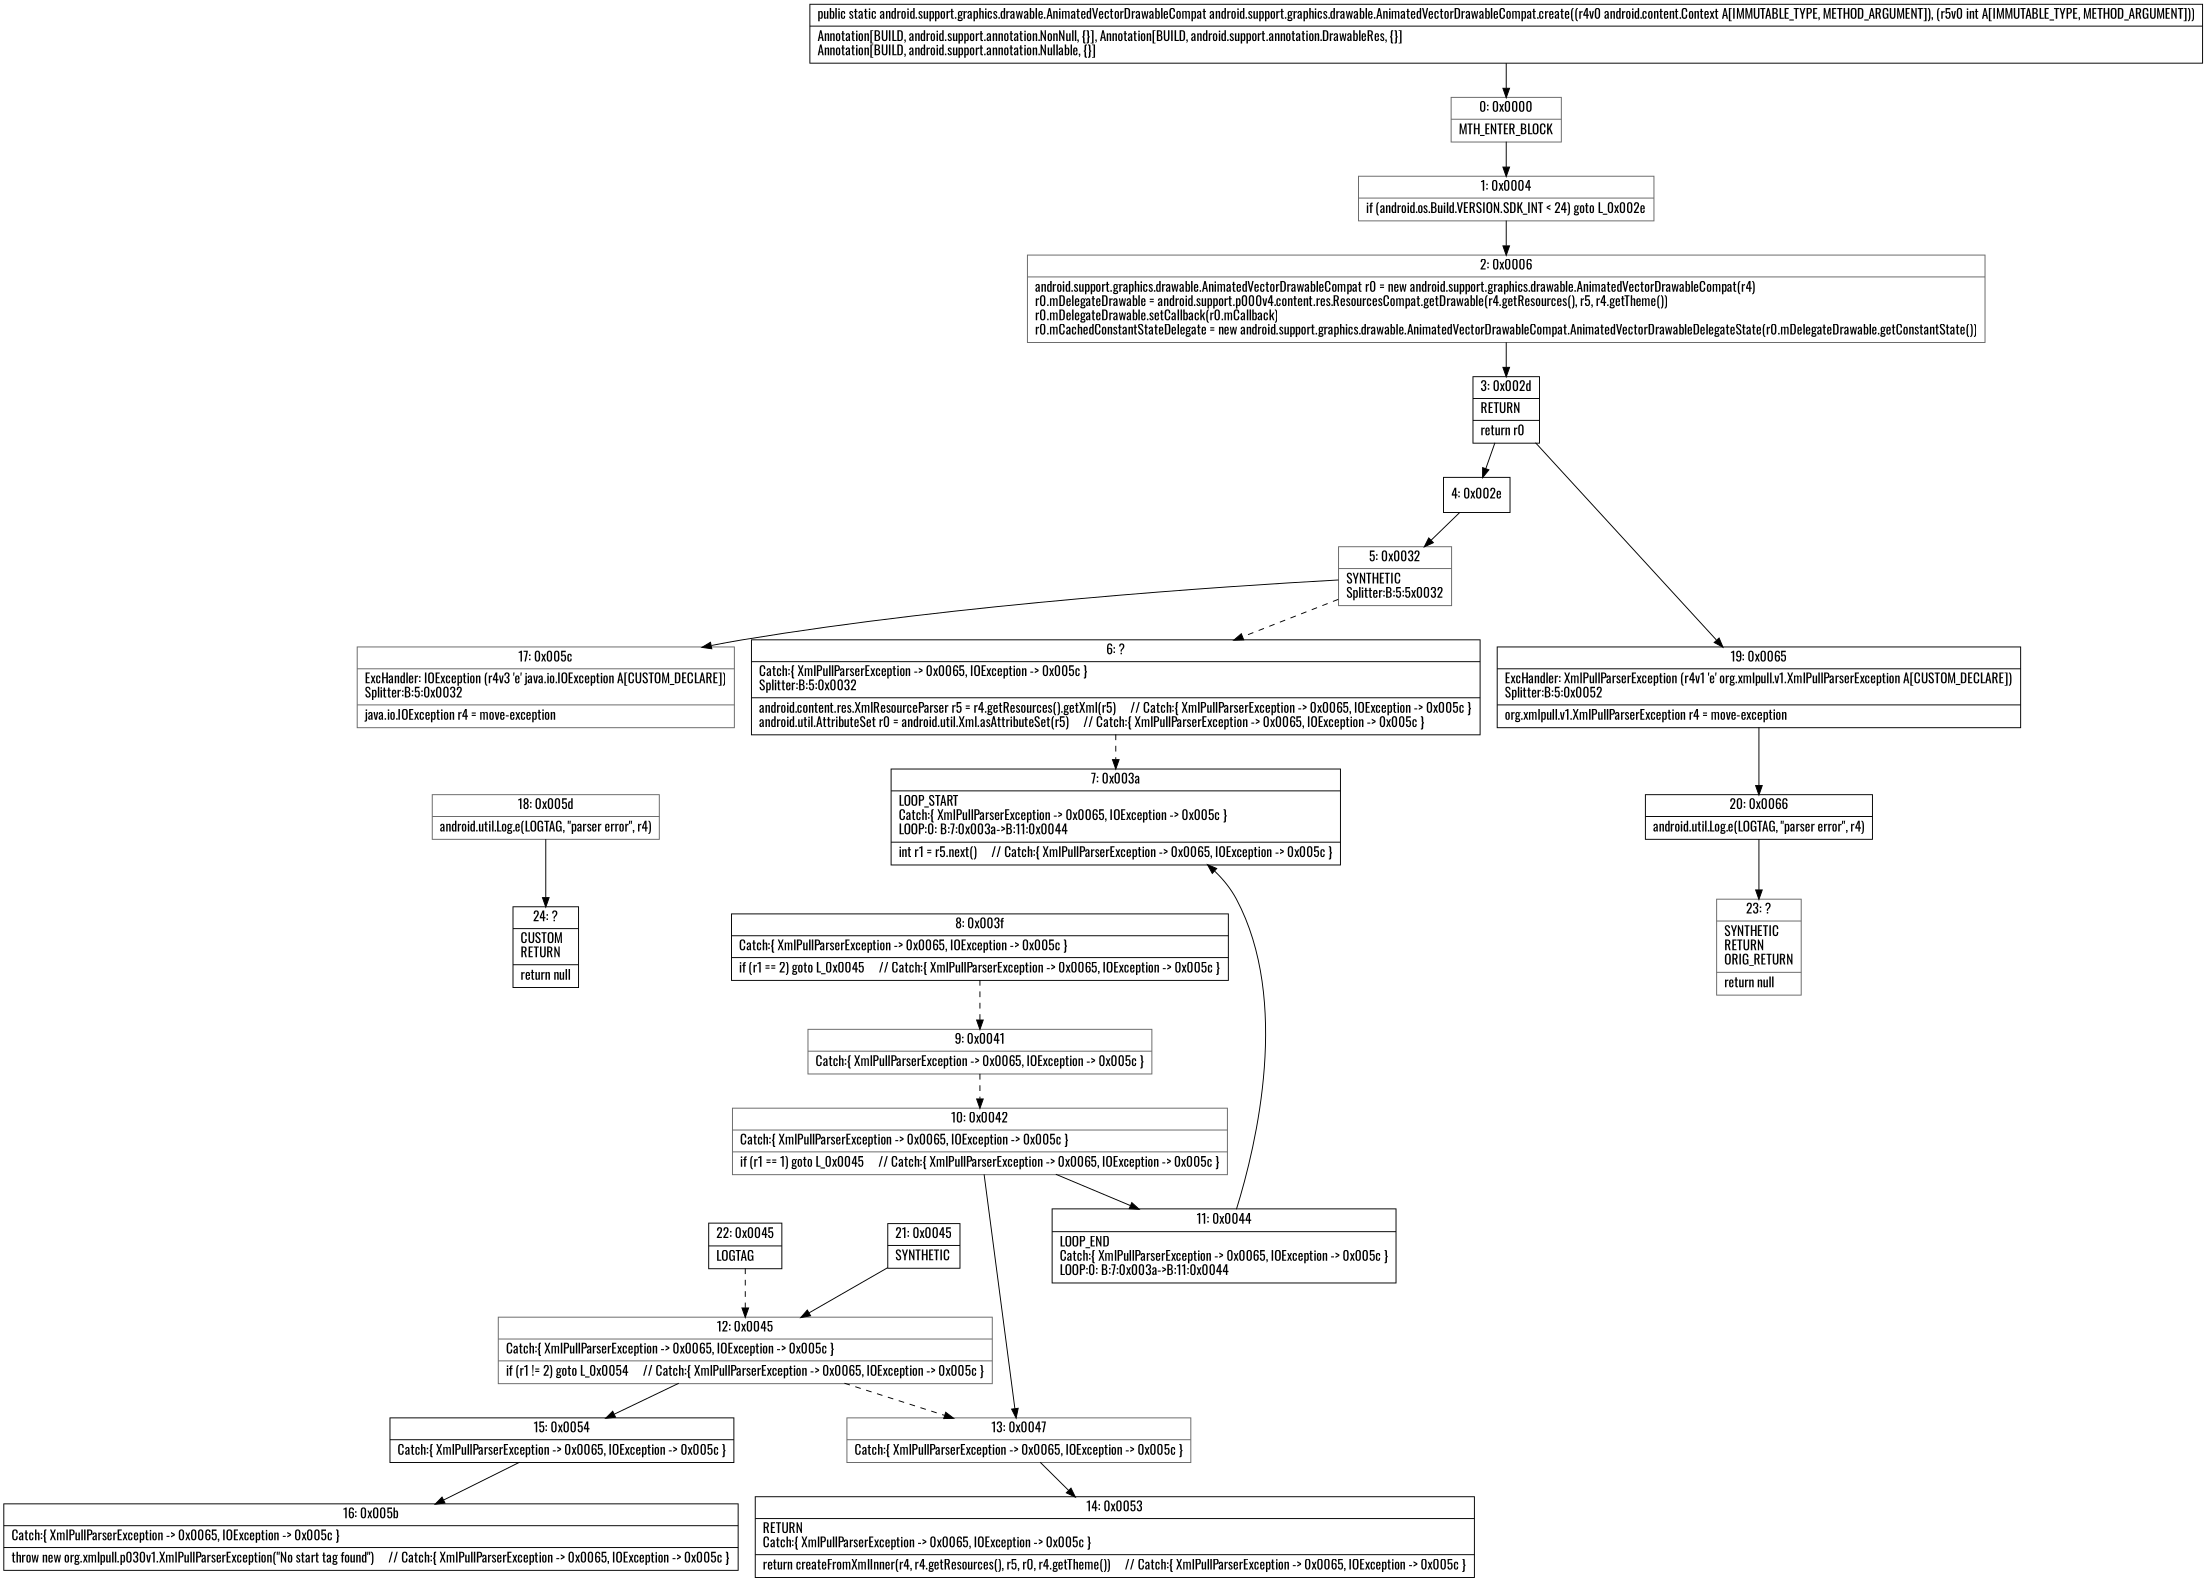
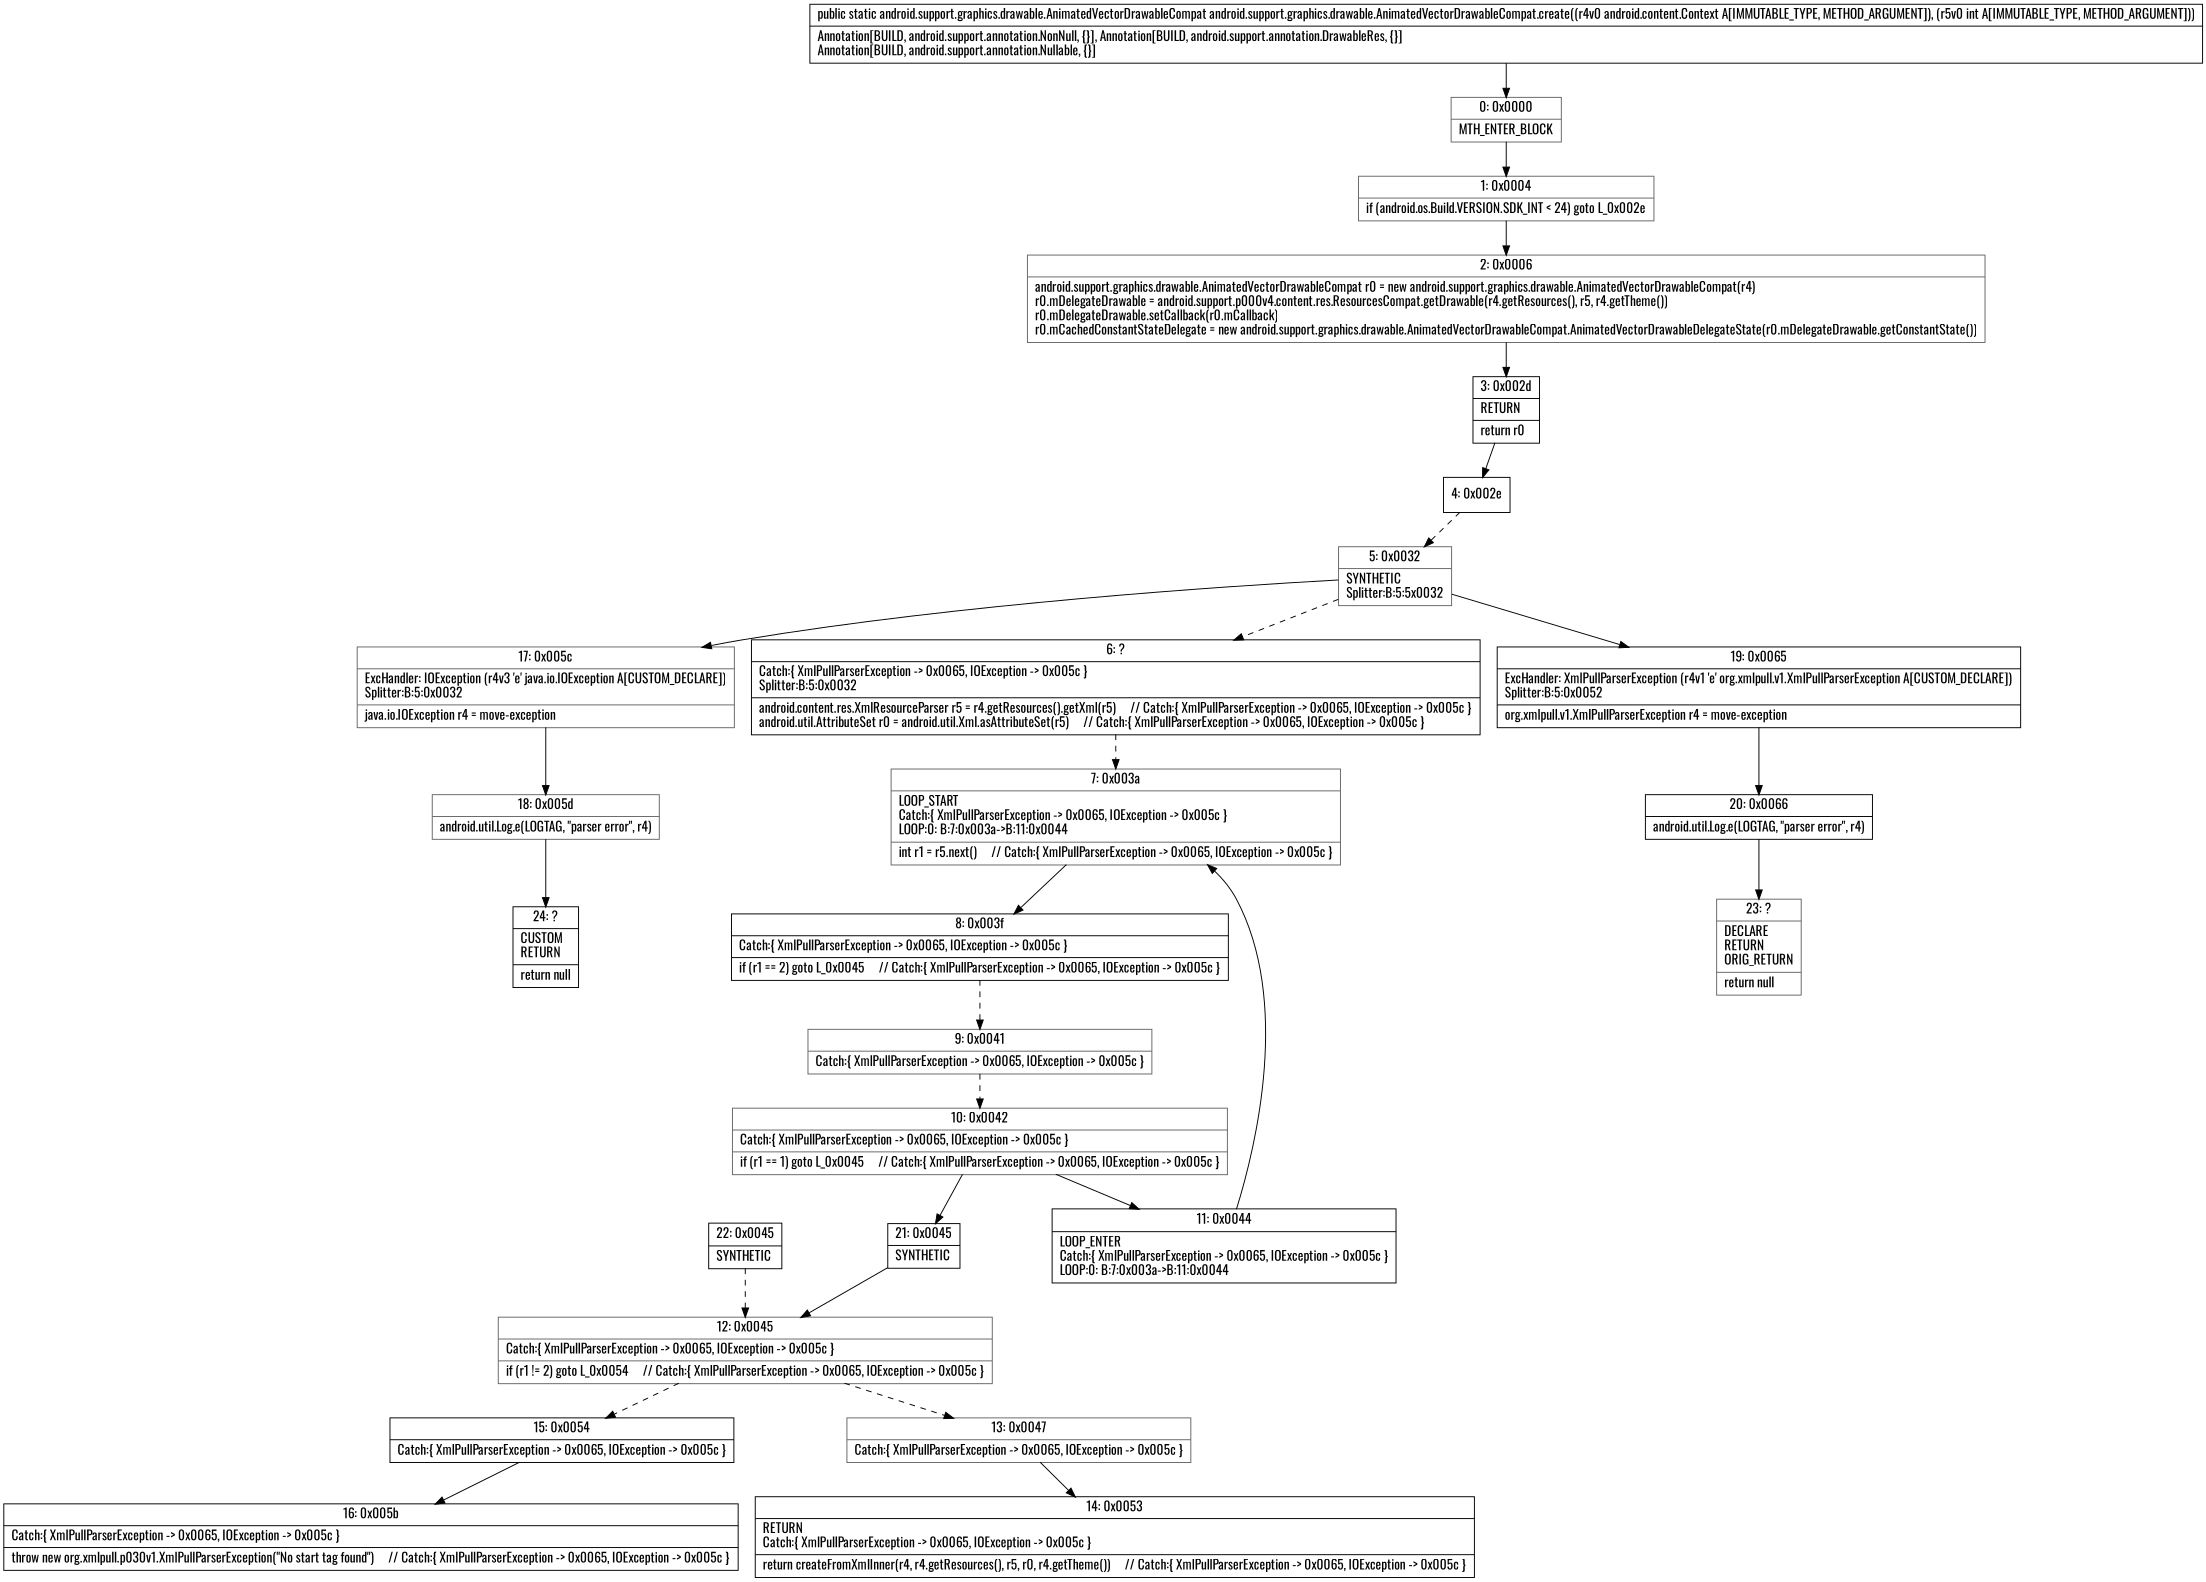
  digraph {
    fontname=Oswald
    node [color=black fontname=Oswald shape=record]
    edge [fontname=Oswald]
    n1 [color=gray40 label="{0\:\ 0x0000|MTH_ENTER_BLOCK\l}"]
    n2 [color=gray40 label="{1\:\ 0x0004|if (android.os.Build.VERSION.SDK_INT \< 24) goto L_0x002e\l}"]
    n3 [color=gray40 label="{2\:\ 0x0006|android.support.graphics.drawable.AnimatedVectorDrawableCompat r0 = new android.support.graphics.drawable.AnimatedVectorDrawableCompat(r4)\lr0.mDelegateDrawable = android.support.p000v4.content.res.ResourcesCompat.getDrawable(r4.getResources(), r5, r4.getTheme())\lr0.mDelegateDrawable.setCallback(r0.mCallback)\lr0.mCachedConstantStateDelegate = new android.support.graphics.drawable.AnimatedVectorDrawableCompat.AnimatedVectorDrawableDelegateState(r0.mDelegateDrawable.getConstantState())\l}"]
    n4 [label="{3\:\ 0x002d|RETURN\l|return r0\l}"]
    n5 [label="{4\:\ 0x002e}"]
    n6 [color=gray40 label="{5\:\ 0x0032|SYNTHETIC\lSplitter:B:5:5x0032\l}"]
    n7 [label="{6\:\ ?|Catch:\{ XmlPullParserException \-\> 0x0065, IOException \-\> 0x005c \}\lSplitter:B:5:0x0032\l|android.content.res.XmlResourceParser r5 = r4.getResources().getXml(r5)     \/\/ Catch:\{ XmlPullParserException \-\> 0x0065, IOException \-\> 0x005c \}\landroid.util.AttributeSet r0 = android.util.Xml.asAttributeSet(r5)     \/\/ Catch:\{ XmlPullParserException \-\> 0x0065, IOException \-\> 0x005c \}\l}"]
    n8 [color=gray40 label="{17\:\ 0x005c|ExcHandler: IOException (r4v3 'e' java.io.IOException A[CUSTOM_DECLARE])\lSplitter:B:5:0x0032\l|java.io.IOException r4 = move\-exception\l}"]
    n9 [label="{19\:\ 0x0065|ExcHandler: XmlPullParserException (r4v1 'e' org.xmlpull.v1.XmlPullParserException A[CUSTOM_DECLARE])\lSplitter:B:5:0x0052\l|org.xmlpull.v1.XmlPullParserException r4 = move\-exception\l}"]
-   n10 [label="{7\:\ 0x003a|LOOP_START\lCatch:\{ XmlPullParserException \-\> 0x0065, IOException \-\> 0x005c \}\lLOOP:0: B:7:0x003a\-\>B:11:0x0044\l|int r1 = r5.next()     \/\/ Catch:\{ XmlPullParserException \-\> 0x0065, IOException \-\> 0x005c \}\l}"]
+   n10 [color=gray40 label="{7\:\ 0x003a|LOOP_START\lCatch:\{ XmlPullParserException \-\> 0x0065, IOException \-\> 0x005c \}\lLOOP:0: B:7:0x003a\-\>B:11:0x0044\l|int r1 = r5.next()     \/\/ Catch:\{ XmlPullParserException \-\> 0x0065, IOException \-\> 0x005c \}\l}"]
    n11 [color=gray40 label="{18\:\ 0x005d|android.util.Log.e(LOGTAG, \"parser error\", r4)\l}"]
    n12 [label="{20\:\ 0x0066|android.util.Log.e(LOGTAG, \"parser error\", r4)\l}"]
    n13 [label="{8\:\ 0x003f|Catch:\{ XmlPullParserException \-\> 0x0065, IOException \-\> 0x005c \}\l|if (r1 == 2) goto L_0x0045     \/\/ Catch:\{ XmlPullParserException \-\> 0x0065, IOException \-\> 0x005c \}\l}"]
    n14 [color=gray40 label="{9\:\ 0x0041|Catch:\{ XmlPullParserException \-\> 0x0065, IOException \-\> 0x005c \}\l}"]
    n15 [color=gray40 label="{10\:\ 0x0042|Catch:\{ XmlPullParserException \-\> 0x0065, IOException \-\> 0x005c \}\l|if (r1 == 1) goto L_0x0045     \/\/ Catch:\{ XmlPullParserException \-\> 0x0065, IOException \-\> 0x005c \}\l}"]
-   n16 [label="{22\:\ 0x0045|LOGTAG\l}"]
+   n16 [label="{22\:\ 0x0045|SYNTHETIC\l}"]
    n17 [color=gray40 label="{12\:\ 0x0045|Catch:\{ XmlPullParserException \-\> 0x0065, IOException \-\> 0x005c \}\l|if (r1 != 2) goto L_0x0054     \/\/ Catch:\{ XmlPullParserException \-\> 0x0065, IOException \-\> 0x005c \}\l}"]
-   n18 [label="{11\:\ 0x0044|LOOP_END\lCatch:\{ XmlPullParserException \-\> 0x0065, IOException \-\> 0x005c \}\lLOOP:0: B:7:0x003a\-\>B:11:0x0044\l}"]
+   n18 [label="{11\:\ 0x0044|LOOP_ENTER\lCatch:\{ XmlPullParserException \-\> 0x0065, IOException \-\> 0x005c \}\lLOOP:0: B:7:0x003a\-\>B:11:0x0044\l}"]
    n19 [label="{21\:\ 0x0045|SYNTHETIC\l}"]
    n20 [color=gray40 label="{13\:\ 0x0047|Catch:\{ XmlPullParserException \-\> 0x0065, IOException \-\> 0x005c \}\l}"]
    n21 [label="{15\:\ 0x0054|Catch:\{ XmlPullParserException \-\> 0x0065, IOException \-\> 0x005c \}\l}"]
    n22 [label="{14\:\ 0x0053|RETURN\lCatch:\{ XmlPullParserException \-\> 0x0065, IOException \-\> 0x005c \}\l|return createFromXmlInner(r4, r4.getResources(), r5, r0, r4.getTheme())     \/\/ Catch:\{ XmlPullParserException \-\> 0x0065, IOException \-\> 0x005c \}\l}"]
    n23 [label="{16\:\ 0x005b|Catch:\{ XmlPullParserException \-\> 0x0065, IOException \-\> 0x005c \}\l|throw new org.xmlpull.p030v1.XmlPullParserException(\"No start tag found\")     \/\/ Catch:\{ XmlPullParserException \-\> 0x0065, IOException \-\> 0x005c \}\l}"]
    n24 [label="{24\:\ ?|CUSTOM\lRETURN\l|return null\l}"]
-   n25 [color=gray40 label="{23\:\ ?|SYNTHETIC\lRETURN\lORIG_RETURN\l|return null\l}"]
+   n25 [color=gray40 label="{23\:\ ?|DECLARE\lRETURN\lORIG_RETURN\l|return null\l}"]
    n26 [label="{public static android.support.graphics.drawable.AnimatedVectorDrawableCompat android.support.graphics.drawable.AnimatedVectorDrawableCompat.create((r4v0 android.content.Context A[IMMUTABLE_TYPE, METHOD_ARGUMENT]), (r5v0 int A[IMMUTABLE_TYPE, METHOD_ARGUMENT]))  | Annotation[BUILD, android.support.annotation.NonNull, \{\}], Annotation[BUILD, android.support.annotation.DrawableRes, \{\}]\lAnnotation[BUILD, android.support.annotation.Nullable, \{\}]\l}"]
    n1 -> n2
    n2 -> n3 [style=solid]
    n3 -> n4
    n4 -> n5
-   n5 -> n6
+   n5 -> n6 [style=dashed]
    n6 -> n7 [style=dashed]
    n6 -> n8
-   n4 -> n9
+   n6 -> n9
    n7 -> n10 [style=dashed]
+   n8 -> n11
    n9 -> n12
+   n10 -> n13
    n11 -> n24
    n12 -> n25
    n13 -> n14 [style=dashed]
    n14 -> n15 [style=dashed]
    n15 -> n18 [style=solid]
-   n15 -> n20
+   n15 -> n19
    n16 -> n17 [style=dashed]
    n17 -> n20 [style=dashed]
-   n17 -> n21
+   n17 -> n21 [style=dashed]
    n18 -> n10
    n19 -> n17
    n20 -> n22
    n21 -> n23
    n26 -> n1
  }
